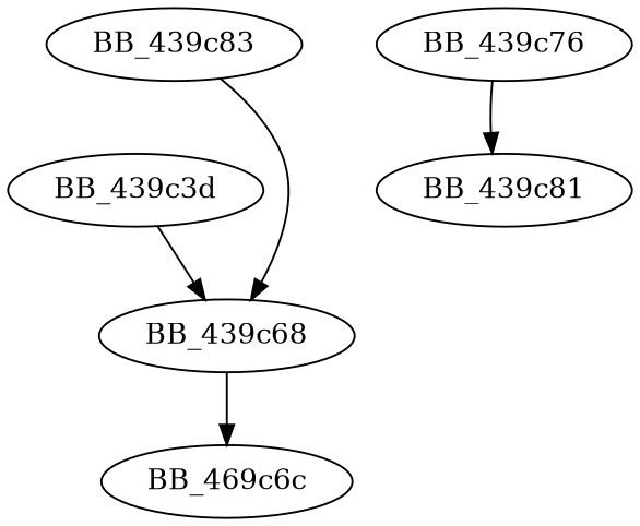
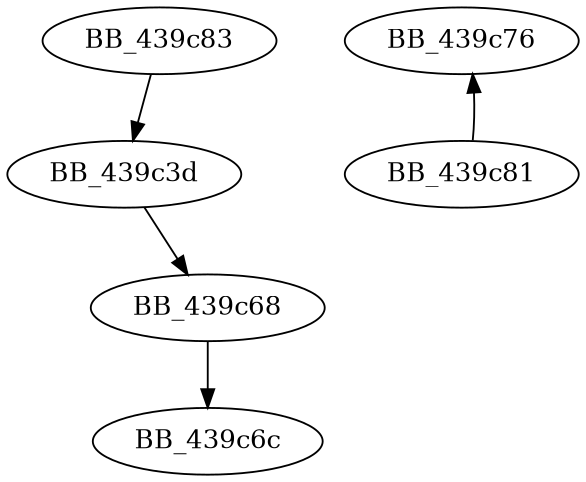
  digraph {
    n1 [label=BB_439c3d]
    BB_439c68
-   BB_439c6c [label=BB_469c6c]
+   BB_439c6c
    BB_439c76
    BB_439c81
    BB_439c83
    n1 -> BB_439c68
    BB_439c68 -> BB_439c6c
-   BB_439c76 -> BB_439c81
-   BB_439c83 -> BB_439c68
+   BB_439c81 -> BB_439c76
+   BB_439c83 -> n1
  }
